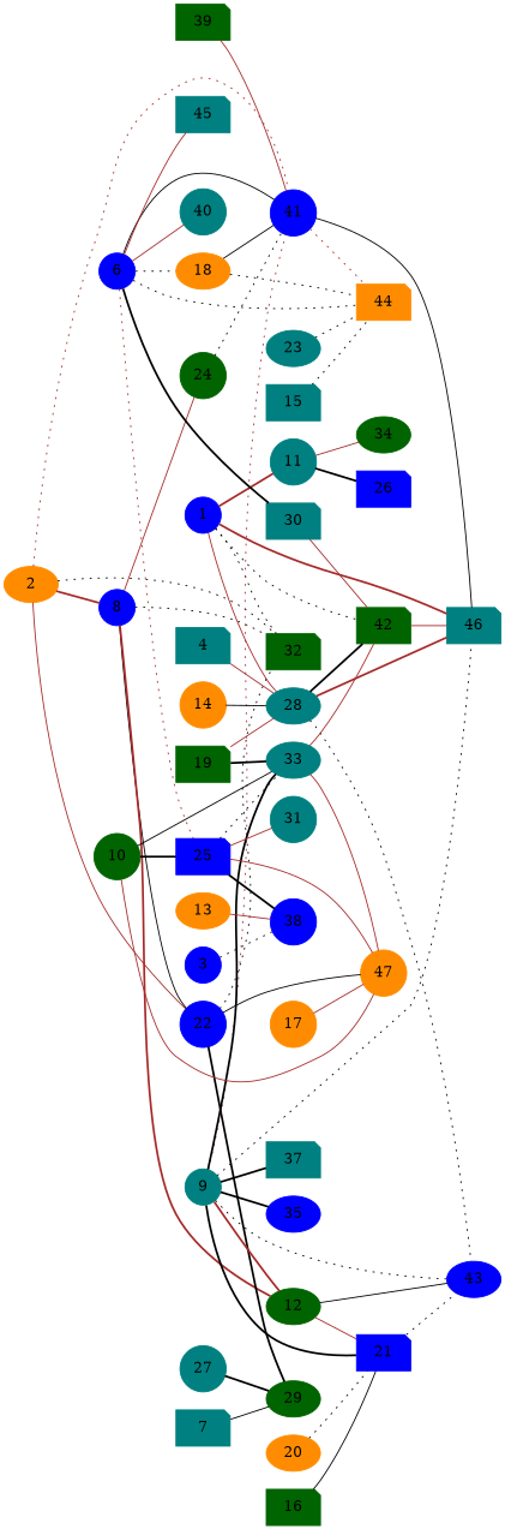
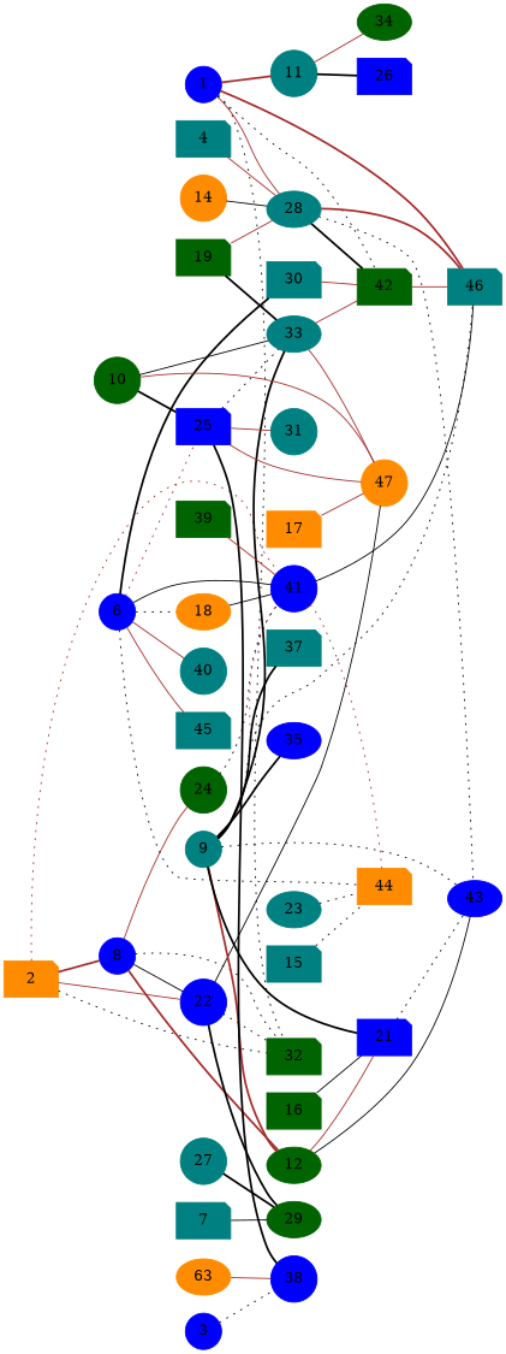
  graph {
    rankdir=LR
    node [color=teal shape=note style=filled]
    edge [color=black style=solid weight=1.0]
    1 [color=blue shape=circle]
    11 [shape=circle]
    28 [shape=ellipse]
    32 [color=darkgreen]
    42 [color=darkgreen]
    46
    26 [color=blue]
    34 [color=darkgreen shape=ellipse]
    43 [color=blue shape=ellipse]
-   2 [color=darkorange shape=ellipse]
+   2 [color=darkorange]
    8 [color=blue shape=circle]
    22 [color=blue shape=circle]
    41 [color=blue shape=circle]
    12 [color=darkgreen shape=ellipse]
    24 [color=darkgreen shape=circle]
    29 [color=darkgreen shape=ellipse]
    47 [color=darkorange shape=circle]
    44 [color=darkorange]
    3 [color=blue shape=circle]
    38 [color=blue shape=circle]
    4
    9 [shape=circle]
    21 [color=blue]
    33 [shape=ellipse]
    35 [color=blue shape=ellipse]
    37
    6 [color=blue shape=circle]
    18 [color=darkorange shape=ellipse]
    25 [color=blue]
    30
    40 [shape=circle]
    45
    31 [shape=circle]
    7
    10 [color=darkgreen shape=circle]
-   13 [color=darkorange shape=ellipse]
+   13 [color=darkorange shape=ellipse label=63]
    14 [color=darkorange shape=circle]
    15
    16 [color=darkgreen]
-   17 [color=darkorange shape=circle]
+   17 [color=darkorange]
    19 [color=darkgreen]
-   20 [color=darkorange shape=ellipse]
    23 [shape=ellipse]
    27 [shape=circle]
    39 [color=darkgreen]
    1 -- 11 [color=brown style=bold]
    1 -- 28 [color=brown]
    1 -- 32 [style=dotted]
    1 -- 42 [style=dotted]
    1 -- 46 [color=brown style=bold]
    11 -- 26 [style=bold]
    11 -- 34 [color=brown]
    28 -- 42 [style=bold]
    28 -- 46 [color=brown style=bold]
    28 -- 43 [style=dotted]
    42 -- 46 [color=brown]
    2 -- 32 [style=dotted]
    2 -- 8 [color=brown style=bold]
    2 -- 22 [color=brown]
    2 -- 41 [color=brown style=dotted]
    8 -- 32 [style=dotted]
    8 -- 22
    8 -- 12 [color=brown style=bold]
    8 -- 24 [color=brown]
    22 -- 32 [style=dotted]
    22 -- 29 [style=bold]
    22 -- 47
    41 -- 46
    41 -- 44 [color=brown style=dotted]
    12 -- 43
    12 -- 21 [color=brown]
    24 -- 41 [style=dotted]
    3 -- 38 [style=dotted]
    4 -- 28 [color=brown]
    9 -- 46 [style=dotted]
    9 -- 43 [style=dotted]
    9 -- 41 [color=brown style=dotted]
    9 -- 12 [color=brown style=bold]
    9 -- 21 [style=bold]
    9 -- 33 [style=bold]
    9 -- 35 [style=bold]
    9 -- 37 [style=bold]
    21 -- 43 [style=dotted]
    33 -- 42 [color=brown]
    33 -- 47 [color=brown]
    6 -- 41
    6 -- 44 [style=dotted]
    6 -- 18 [style=dotted]
    6 -- 25 [color=brown style=dotted]
    6 -- 30 [style=bold]
    6 -- 40 [color=brown]
    6 -- 45 [color=brown]
    18 -- 41
-   18 -- 44 [style=dotted]
    25 -- 47 [color=brown]
    25 -- 38 [style=bold]
    25 -- 33 [style=dotted]
    25 -- 31 [color=brown]
    30 -- 42 [color=brown]
    7 -- 29
    10 -- 47 [color=brown]
    10 -- 33
    10 -- 25 [style=bold]
    13 -- 38 [color=brown]
    14 -- 28
    15 -- 44 [style=dotted]
    16 -- 21
    17 -- 47 [color=brown]
    19 -- 28 [color=brown]
    19 -- 33 [style=bold]
-   20 -- 21 [style=dotted]
    23 -- 44 [style=dotted]
    27 -- 29 [style=bold]
    39 -- 41 [color=brown]
  }
